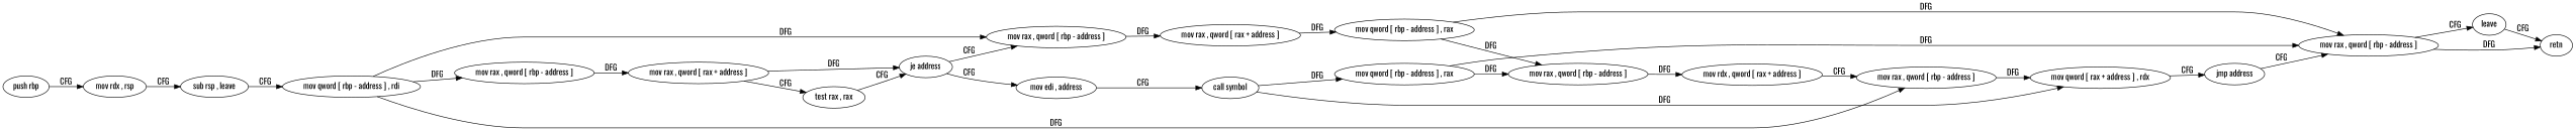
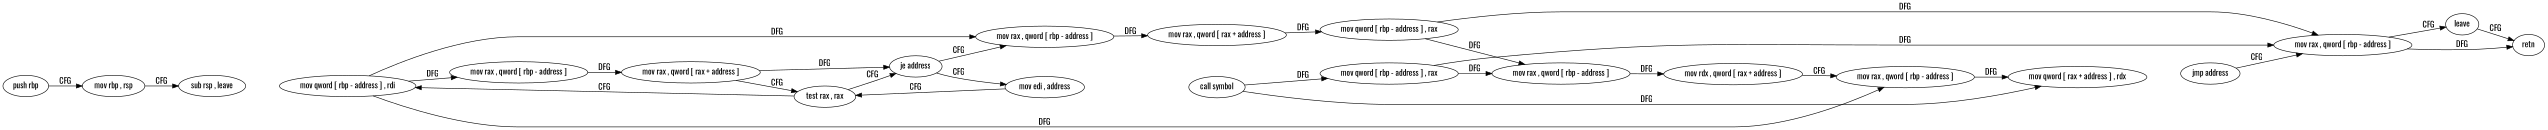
  digraph {
    fontname=Oswald
    rankdir=LR
    node [fontname=Oswald]
    edge [fontname=Oswald]
    n1 [label="push rbp"]
-   n2 [label="mov rdx , rsp"]
+   n2 [label="mov rbp , rsp"]
    n3 [label="sub rsp , leave"]
    n4 [label="mov qword [ rbp - address ] , rdi"]
    n5 [label="mov rax , qword [ rbp - address ]"]
    n6 [label="mov rax , qword [ rbp - address ]"]
    n7 [label="mov rax , qword [ rbp - address ]"]
    n8 [label="mov rax , qword [ rax + address ]"]
    n9 [label="mov rax , qword [ rax + address ]"]
    n10 [label="mov qword [ rax + address ] , rdx"]
    n11 [label="test rax , rax"]
    n12 [label="je address"]
    n13 [label="mov edi , address"]
    n14 [label="call symbol"]
    n15 [label="mov qword [ rbp - address ] , rax"]
    n16 [label="mov qword [ rbp - address ] , rax"]
    n17 [label="mov rax , qword [ rbp - address ]"]
    n18 [label="mov rax , qword [ rbp - address ]"]
    n19 [label=leave]
    n20 [label=retn]
    n21 [label="mov rdx , qword [ rax + address ]"]
    n22 [label="jmp address"]
    n1 -> n2 [label=CFG]
    n2 -> n3 [label=CFG]
-   n3 -> n4 [label=CFG]
+   n11 -> n4 [label=CFG]
    n4 -> n5 [label=DFG]
    n4 -> n6 [label=DFG]
    n4 -> n7 [label=DFG]
    n5 -> n8 [label=DFG]
    n6 -> n9 [label=DFG]
    n7 -> n10 [label=DFG]
    n8 -> n11 [label=CFG]
    n8 -> n12 [label=DFG]
    n9 -> n16 [label=DFG]
-   n10 -> n22 [label=CFG]
    n11 -> n12 [label=CFG]
    n12 -> n6 [label=CFG]
    n12 -> n13 [label=CFG]
-   n13 -> n14 [label=CFG]
+   n13 -> n11 [label=CFG]
    n14 -> n10 [label=DFG]
    n14 -> n15 [label=DFG]
    n15 -> n17 [label=DFG]
    n15 -> n18 [label=DFG]
    n16 -> n17 [label=DFG]
    n16 -> n18 [label=DFG]
    n17 -> n19 [label=CFG]
    n17 -> n20 [label=DFG]
    n18 -> n21 [label=DFG]
    n19 -> n20 [label=CFG]
    n21 -> n7 [label=CFG]
    n22 -> n17 [label=CFG]
  }
